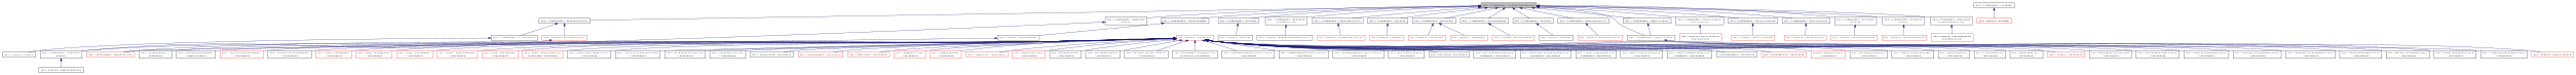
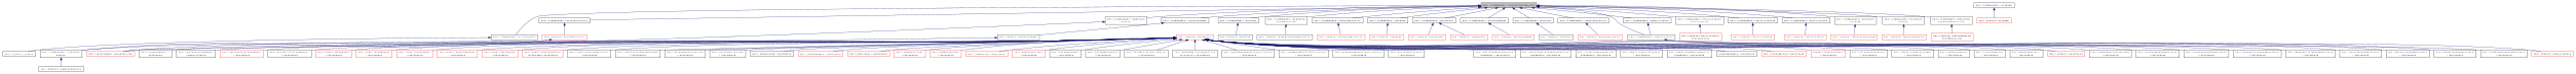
  digraph {
    fontname="Courier Prime"
    rankdir=TB
    node [color=black fillcolor=white fontname="Courier Prime" fontsize=10 shape=record style=filled]
    edge [color=midnightblue dir=back fontname="Courier Prime" fontsize=10 labelfontname=Helvetica labelfontsize=10 style=solid]
    n1 [fillcolor=grey75 fontcolor=black height=0.2 label="ns3::IidManager::LookupInformation" width=0.4]
    n2 [height=0.2 label="ns3::IidManager::AllocateUid" width=0.4]
    n3 [height=0.2 label="ns3::IidManager::SetGroupName" width=0.4]
    n4 [height=0.2 label="ns3::IidManager::SetSize" width=0.4]
    n5 [height=0.2 label="ns3::IidManager::HideFrom\lDocumentation" width=0.4]
    n6 [height=0.2 label="ns3::IidManager::AddConstructor" width=0.4]
    n7 [height=0.2 label="ns3::IidManager::GetHash" width=0.4]
    n8 [height=0.2 label="ns3::IidManager::GetParent" width=0.4]
    n9 [height=0.2 label="ns3::IidManager::GetGroupName" width=0.4]
    n10 [height=0.2 label="ns3::IidManager::GetSize" width=0.4]
    n11 [height=0.2 label="ns3::IidManager::GetConstructor" width=0.4]
    n12 [height=0.2 label="ns3::IidManager::HasConstructor" width=0.4]
    n13 [height=0.2 label="ns3::IidManager::HasAttribute" width=0.4]
    n14 [height=0.2 label="ns3::IidManager::AddAttribute" width=0.4]
    n15 [height=0.2 label="ns3::IidManager::SetAttribute\lInitialValue" width=0.4]
    n16 [height=0.2 label="ns3::IidManager::GetAttributeN" width=0.4]
    n17 [height=0.2 label="ns3::IidManager::GetAttribute" width=0.4]
    n18 [height=0.2 label="ns3::IidManager::HasTrace\lSource" width=0.4]
    n19 [height=0.2 label="ns3::IidManager::GetTrace\lSourceN" width=0.4]
    n20 [height=0.2 label="ns3::IidManager::GetTrace\lSource" width=0.4]
    n21 [height=0.2 label="ns3::IidManager::MustHide\lFromDocumentation" width=0.4]
    n22 [height=0.2 label="ns3::TypeId::TypeId" width=0.4]
    n23 [height=0.2 label="ns3::TypeId::SetGroupName" width=0.4]
    n24 [height=0.2 label="ns3::TypeId::SetSize" width=0.4]
    n25 [height=0.2 label="ns3::TypeId::HideFromDocumentation" width=0.4]
    n26 [color=red height=0.2 label="ns3::TypeId::DoAddConstructor" width=0.4]
    n27 [height=0.2 label="ns3::IidManager::GetName" width=0.4]
    n28 [color=red height=0.2 label="ns3::TypeId::GetName" width=0.4]
    n29 [color=red height=0.2 label="ns3::TypeId::GetHash" width=0.4]
    n30 [color=red height=0.2 label="ns3::TypeId::GetParent" width=0.4]
    n31 [color=red height=0.2 label="ns3::TypeId::HasParent" width=0.4]
    n32 [color=red height=0.2 label="ns3::TypeId::GetGroupName" width=0.4]
    n33 [height=0.2 label="ns3::TypeId::GetSize" width=0.4]
    n34 [color=red height=0.2 label="ns3::TypeId::GetConstructor" width=0.4]
    n35 [color=red height=0.2 label="ns3::TypeId::HasConstructor" width=0.4]
    n36 [color=red height=0.2 label="ns3::TypeId::AddAttribute" width=0.4]
    n37 [color=red height=0.2 label="ns3::TypeId::SetAttribute\lInitialValue" width=0.4]
    n38 [color=red height=0.2 label="ns3::TypeId::GetAttributeN" width=0.4]
    n39 [color=red height=0.2 label="ns3::TypeId::GetAttribute" width=0.4]
    n40 [height=0.2 label="ns3::IidManager::AddTrace\lSource" width=0.4]
    n41 [height=0.2 label="ns3::TypeId::AddTraceSource" width=0.4]
    n42 [color=red height=0.2 label="ns3::TypeId::GetTraceSourceN" width=0.4]
    n43 [color=red height=0.2 label="ns3::TypeId::GetTraceSource" width=0.4]
    n44 [color=red height=0.2 label="ns3::TypeId::MustHideFrom\lDocumentation" width=0.4]
    n45 [color=red height=0.2 label="ns3::TypeId::SetParent" width=0.4]
    n46 [height=0.2 label="ns3::AntennaModel::\lGetTypeId" width=0.4]
    n47 [height=0.2 label="ns3::CosineAntennaModel\l::HasAttribute" width=0.4]
    n48 [color=red height=0.2 label="ns3::IsotropicAntennaModel\l::GetTypeId" width=0.4]
    n49 [height=0.2 label="ns3::ParabolicAntennaModel\l::GetTypeId" width=0.4]
    n50 [color=red height=0.2 label="ns3::aodv::TypeHeader\l::GetTypeId" width=0.4]
    n51 [color=red height=0.2 label="ns3::aodv::RreqHeader\l::GetTypeId" width=0.4]
    n52 [color=red height=0.2 label="ns3::aodv::RrepHeader\l::GetTypeId" width=0.4]
    n53 [color=red height=0.2 label="ns3::aodv::RrepAckHeader\l::GetTypeId" width=0.4]
    n54 [color=red height=0.2 label="ns3::aodv::RerrHeader\l::GetTypeId" width=0.4]
    n55 [color=red height=0.2 label="ns3::aodv::DeferredRoute\lOutputTag::GetTypeId" width=0.4]
    n56 [height=0.2 label="ns3::aodv::RoutingProtocol\l::GetTypeId" width=0.4]
    n57 [height=0.2 label="ns3::ApplicationPacketProbe\l::GetTypeId" width=0.4]
    n58 [height=0.2 label="ns3::BulkSendApplication\l::GetTypeId" width=0.4]
    n59 [height=0.2 label="ns3::OnOffApplication\l::GetTypeId" width=0.4]
    n60 [height=0.2 label="ns3::PacketSink::GetTypeId" width=0.4]
    n61 [color=red height=0.2 label="ns3::SeqTsHeader::GetTypeId" width=0.4]
    n62 [color=red height=0.2 label="ns3::UdpClient::GetTypeId" width=0.4]
    n63 [color=red height=0.2 label="ns3::UdpEchoClient\l::GetTypeId" width=0.4]
    n64 [color=red height=0.2 label="ns3::UdpEchoServer\l::GetTypeId" width=0.4]
    n65 [color=red height=0.2 label="ns3::UdpServer::GetTypeId" width=0.4]
    n66 [color=red height=0.2 label="ns3::UdpTraceClient\l::GetTypeId" width=0.4]
    n67 [height=0.2 label="ns3::BridgeChannel\l::GetTypeId" width=0.4]
    n68 [height=0.2 label="ns3::BridgeNetDevice\l::GetTypeId" width=0.4]
    n69 [height=0.2 label="ns3::GridBuildingAllocator\l::GetTypeId" width=0.4]
    n70 [height=0.2 label="ns3::RandomBuildingPosition\lAllocator::GetTypeId" width=0.4]
    n71 [height=0.2 label="ns3::RandomRoomPositionAllocator\l::GetTypeId" width=0.4]
    n72 [height=0.2 label="ns3::SameRoomPositionAllocator\l::GetTypeId" width=0.4]
    n73 [height=0.2 label="ns3::FixedRoomPositionAllocator\l::GetTypeId" width=0.4]
    n74 [height=0.2 label="ns3::BuildingListPriv\l::GetTypeId" width=0.4]
-   n75 [height=0.2 label="ns3::Building::GetTypeId" width=0.4]
    n76 [height=0.2 label="ns3::BuildingsPropagation\lLossModel::GetTypeId" width=0.4]
    n77 [height=0.2 label="ns3::HybridBuildingsPropagation\lLossModel::GetTypeId" width=0.4]
    n78 [height=0.2 label="ns3::ItuR1238Propagation\lLossModel::GetTypeId" width=0.4]
    n79 [height=0.2 label="ns3::MobilityBuildingInfo\l::GetTypeId" width=0.4]
    n80 [height=0.2 label="ns3::OhBuildingsPropagation\lLossModel::GetTypeId" width=0.4]
    n81 [height=0.2 label="ConfigExample::GetTypeId" width=0.4]
    n82 [color=red height=0.2 label="ns3::ConfigStore::GetTypeId" width=0.4]
    n83 [color=red height=0.2 label="FormattingTestObject\l::GetTypeId" width=0.4]
    n84 [height=0.2 label="ns3::CalendarScheduler\l::GetTypeId" width=0.4]
    n85 [height=0.2 label="ns3::DefaultSimulatorImpl\l::GetTypeId" width=0.4]
    n86 [height=0.2 label="ns3::HeapScheduler\l::GetTypeId" width=0.4]
    n87 [height=0.2 label="ns3::ListScheduler\l::GetTypeId" width=0.4]
    n88 [height=0.2 label="ns3::MapScheduler::\lGetTypeId" width=0.4]
    n89 [color=red height=0.2 label="ns3::ObjectBase::GetObjectIid" width=0.4]
    n90 [color=red height=0.2 label="ns3::Object::GetTypeId" width=0.4]
    n91 [height=0.2 label="ns3::RandomVariableStream\l::GetTypeId" width=0.4]
    n92 [height=0.2 label="ns3::UniformRandomVariable\l::GetTypeId" width=0.4]
    n93 [height=0.2 label="ns3::ConstantRandomVariable\l::GetTypeId" width=0.4]
    n94 [height=0.2 label="ns3::SequentialRandomVariable\l::GetTypeId" width=0.4]
    n95 [height=0.2 label="ns3::ExponentialRandomVariable\l::GetTypeId" width=0.4]
    n96 [height=0.2 label="ns3::ParetoRandomVariable\l::GetTypeId" width=0.4]
    n97 [height=0.2 label="ns3::WeibullRandomVariable\l::GetTypeId" width=0.4]
    n98 [height=0.2 label="ns3::NormalRandomVariable\l::GetTypeId" width=0.4]
    n99 [height=0.2 label="ns3::LogNormalRandomVariable\l::GetTypeId" width=0.4]
-   n11 -> n2
+   n1 -> n2
    n1 -> n3
    n1 -> n4
    n1 -> n5
    n1 -> n6
    n1 -> n7
    n1 -> n8
    n1 -> n9
    n1 -> n10
    n1 -> n11
    n1 -> n12
    n1 -> n13
    n1 -> n14
    n1 -> n15
    n1 -> n16
    n1 -> n17
    n1 -> n18
    n1 -> n19
    n1 -> n20
    n1 -> n21
    n2 -> n22
    n3 -> n23
    n4 -> n24
    n5 -> n25
    n6 -> n26
    n7 -> n29
    n8 -> n30
    n8 -> n31
    n9 -> n32
    n10 -> n33
    n11 -> n34
    n12 -> n35
    n13 -> n14
    n14 -> n36
    n15 -> n37
    n16 -> n38
    n17 -> n39
    n18 -> n40
    n19 -> n42
    n20 -> n43
    n21 -> n44
    n23 -> n89
    n27 -> n28
    n34 -> n40
    n40 -> n41
    n45 -> n46
    n45 -> n47
    n45 -> n48
    n45 -> n49
    n45 -> n50
    n45 -> n51
    n45 -> n52
    n45 -> n53
    n45 -> n54
    n45 -> n55
    n45 -> n56
    n45 -> n57
    n45 -> n58
    n45 -> n59
    n45 -> n60
    n45 -> n61
    n45 -> n62
    n45 -> n63
    n45 -> n64
    n45 -> n65
    n45 -> n66
    n45 -> n67
    n45 -> n68
    n45 -> n69
    n45 -> n70
    n45 -> n71
    n45 -> n72
    n45 -> n73
    n45 -> n74
-   n45 -> n75
    n45 -> n76
    n45 -> n77
    n45 -> n78
    n45 -> n79
    n45 -> n80
    n45 -> n81
    n45 -> n82
    n45 -> n83
    n45 -> n84
    n45 -> n85
    n45 -> n86
    n45 -> n87
    n45 -> n88
    n45 -> n89
    n45 -> n90
    n45 -> n91
    n45 -> n92
    n45 -> n93
    n45 -> n94
    n45 -> n95
    n45 -> n96
    n45 -> n97
    n45 -> n98
    n45 -> n99
  }
